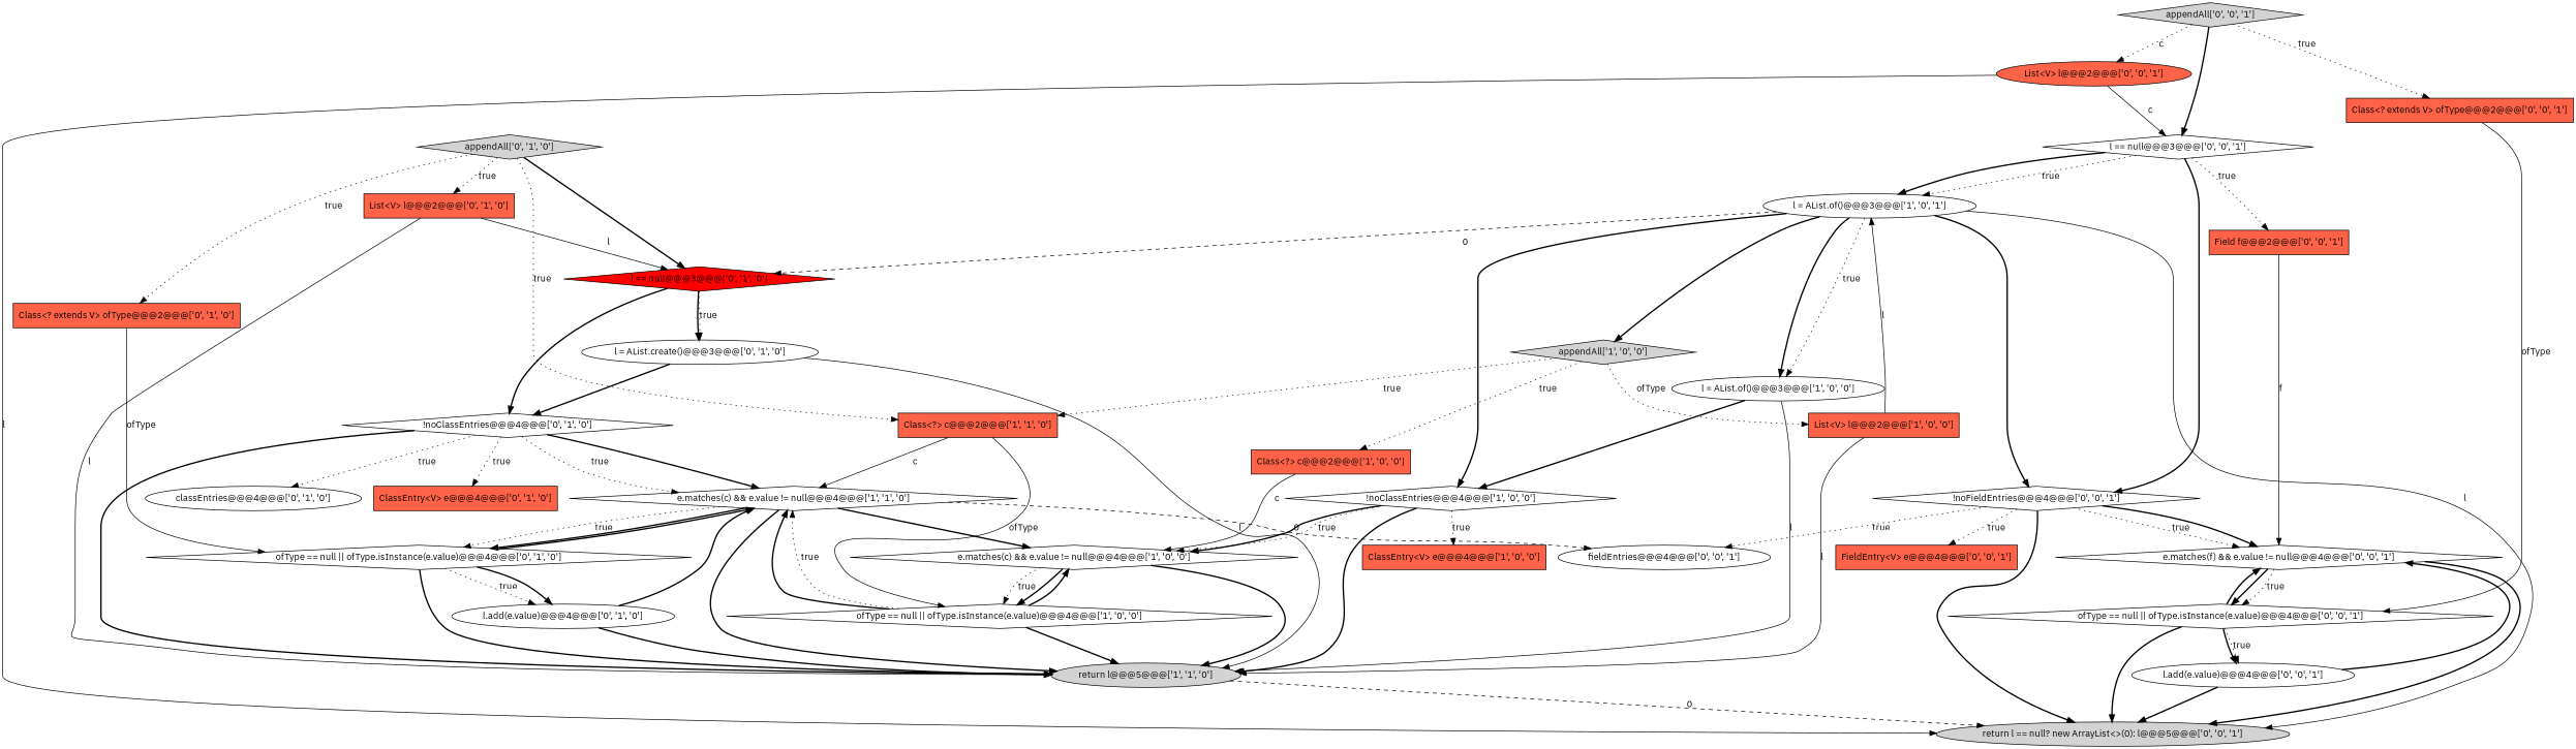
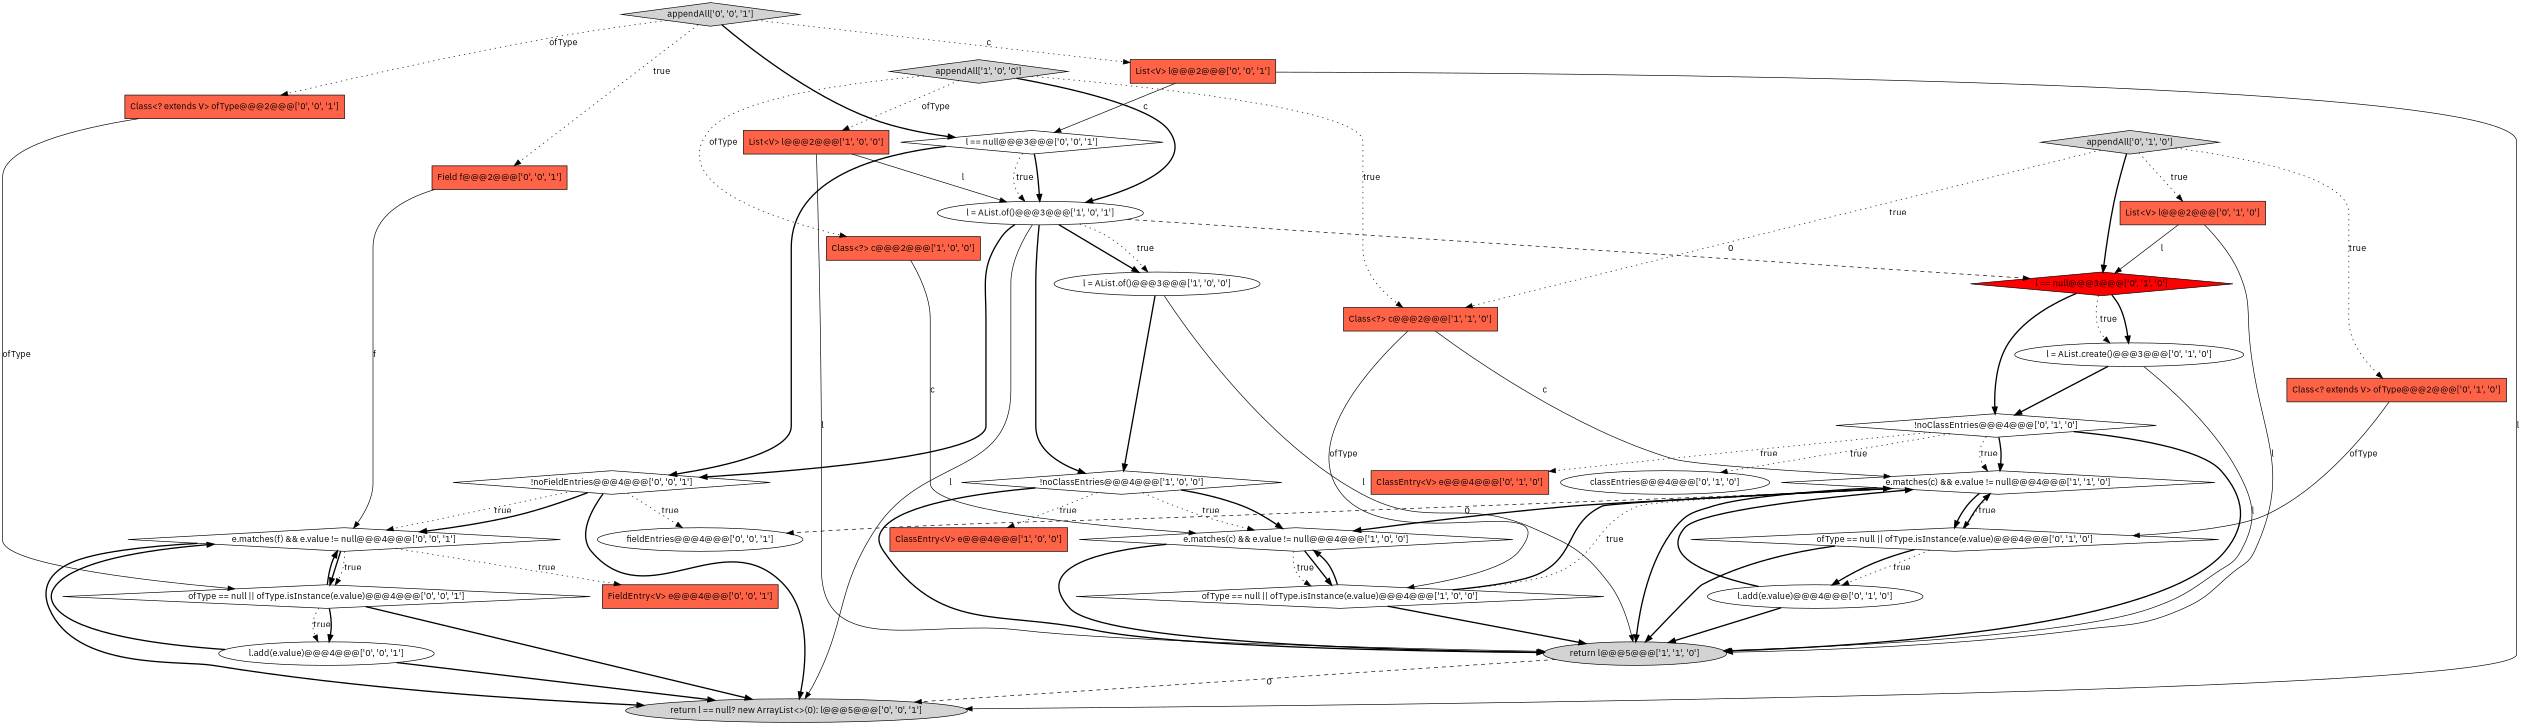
  digraph {
    fontname="IBM Plex Sans"
    node [fillcolor=white fontname="IBM Plex Sans" shape=diamond style=filled]
    edge [fontname="IBM Plex Sans" style=bold]
    n1 [fillcolor=lightgray label="return l == null? new ArrayList<>(0): l@@@5@@@['0', '0', '1']" shape=ellipse]
    n2 [fillcolor=red label="l == null@@@3@@@['0', '1', '0']"]
    n3 [label="l = AList.create()@@@3@@@['0', '1', '0']" shape=ellipse]
    n4 [label="!noClassEntries@@@4@@@['0', '1', '0']"]
    n5 [fillcolor=lightgray label="return l@@@5@@@['1', '1', '0']" shape=ellipse]
    n6 [label="e.matches(c) && e.value != null@@@4@@@['1', '1', '0']"]
    n7 [label="classEntries@@@4@@@['0', '1', '0']" shape=ellipse]
    n8 [fillcolor=tomato label="ClassEntry<V> e@@@4@@@['0', '1', '0']" shape=box]
    n9 [label="l = AList.of()@@@3@@@['1', '0', '1']" shape=ellipse]
    n10 [label="l = AList.of()@@@3@@@['1', '0', '0']" shape=ellipse]
    n11 [label="!noClassEntries@@@4@@@['1', '0', '0']"]
    n12 [label="!noFieldEntries@@@4@@@['0', '0', '1']"]
    n13 [label="e.matches(c) && e.value != null@@@4@@@['1', '0', '0']"]
    n14 [fillcolor=tomato label="ClassEntry<V> e@@@4@@@['1', '0', '0']" shape=box]
    n15 [label="e.matches(f) && e.value != null@@@4@@@['0', '0', '1']"]
    n16 [label="fieldEntries@@@4@@@['0', '0', '1']" shape=ellipse]
    n17 [fillcolor=tomato label="FieldEntry<V> e@@@4@@@['0', '0', '1']" shape=box]
    n18 [fillcolor=tomato label="List<V> l@@@2@@@['1', '0', '0']" shape=box]
    n19 [fillcolor=lightgray label="appendAll['0', '1', '0']"]
    n20 [fillcolor=tomato label="List<V> l@@@2@@@['0', '1', '0']" shape=box]
    n21 [fillcolor=tomato label="Class<? extends V> ofType@@@2@@@['0', '1', '0']" shape=box]
    n22 [fillcolor=tomato label="Class<?> c@@@2@@@['1', '1', '0']" shape=box]
    n23 [label="ofType == null || ofType.isInstance(e.value)@@@4@@@['0', '1', '0']"]
    n24 [label="ofType == null || ofType.isInstance(e.value)@@@4@@@['1', '0', '0']"]
    n25 [label="l.add(e.value)@@@4@@@['0', '1', '0']" shape=ellipse]
    n26 [fillcolor=tomato label="Field f@@@2@@@['0', '0', '1']" shape=box]
    n27 [label="ofType == null || ofType.isInstance(e.value)@@@4@@@['0', '0', '1']"]
    n28 [fillcolor=lightgray label="appendAll['0', '0', '1']"]
    n29 [label="l == null@@@3@@@['0', '0', '1']"]
-   n30 [fillcolor=tomato label="List<V> l@@@2@@@['0', '0', '1']" shape=ellipse]
+   n30 [fillcolor=tomato label="List<V> l@@@2@@@['0', '0', '1']" shape=box]
    n31 [fillcolor=tomato label="Class<? extends V> ofType@@@2@@@['0', '0', '1']" shape=box]
    n32 [fillcolor=tomato label="Class<?> c@@@2@@@['1', '0', '0']" shape=box]
    n33 [label="l.add(e.value)@@@4@@@['0', '0', '1']" shape=ellipse]
    n34 [fillcolor=lightgray label="appendAll['1', '0', '0']"]
    n2 -> n3
    n2 -> n3 [label=true style=dotted]
    n2 -> n4
    n3 -> n4
    n3 -> n5 [label=l style=solid]
    n4 -> n5
    n4 -> n6
    n4 -> n6 [label=true style=dotted]
    n4 -> n7 [label=true style=dotted]
    n4 -> n8 [label=true style=dotted]
    n5 -> n1 [label=0 style=dashed]
    n6 -> n5
    n6 -> n13
    n6 -> n16 [label=0 style=dashed]
    n6 -> n23 [label=true style=dotted]
    n6 -> n23
    n9 -> n1 [label=l style=solid]
    n9 -> n2 [label=0 style=dashed]
    n9 -> n10
    n9 -> n10 [label=true style=dotted]
    n9 -> n11
    n9 -> n12
    n10 -> n5 [label=l style=solid]
    n10 -> n11
    n11 -> n5
    n11 -> n13
    n11 -> n13 [label=true style=dotted]
    n11 -> n14 [label=true style=dotted]
    n12 -> n1
    n12 -> n15 [label=true style=dotted]
    n12 -> n15
    n12 -> n16 [label=true style=dotted]
-   n12 -> n17 [label=true style=dotted]
+   n15 -> n17 [label=true style=dotted]
    n13 -> n5
    n13 -> n24 [label=true style=dotted]
    n13 -> n24
    n15 -> n1
    n15 -> n27
    n15 -> n27 [label=true style=dotted]
    n18 -> n5 [label=l style=solid]
    n18 -> n9 [label=l style=solid]
    n19 -> n2
    n19 -> n20 [label=true style=dotted]
    n19 -> n21 [label=true style=dotted]
    n19 -> n22 [label=true style=dotted]
    n20 -> n2 [label=l style=solid]
    n20 -> n5 [label=l style=solid]
    n21 -> n23 [label=ofType style=solid]
    n22 -> n6 [label=c style=solid]
    n22 -> n24 [label=ofType style=solid]
    n23 -> n5
    n23 -> n6
    n23 -> n25 [label=true style=dotted]
    n23 -> n25
    n24 -> n5
    n24 -> n6
    n24 -> n6 [label=true style=dotted]
    n24 -> n13
    n25 -> n5
    n25 -> n6
    n26 -> n15 [label=f style=solid]
    n27 -> n1
    n27 -> n15
    n27 -> n33 [label=true style=dotted]
    n27 -> n33
-   n29 -> n26 [label=true style=dotted]
+   n28 -> n26 [label=true style=dotted]
    n28 -> n29
    n28 -> n30 [label=c style=dotted]
-   n28 -> n31 [label=true style=dotted]
+   n28 -> n31 [label=ofType style=dotted]
    n29 -> n9
    n29 -> n9 [label=true style=dotted]
    n29 -> n12
    n30 -> n1 [label=l style=solid]
    n30 -> n29 [label=c style=solid]
    n31 -> n27 [label=ofType style=solid]
    n32 -> n13 [label=c style=solid]
    n33 -> n1
    n33 -> n15
-   n9 -> n34
+   n34 -> n9
    n34 -> n18 [label=ofType style=dotted]
    n34 -> n22 [label=true style=dotted]
-   n34 -> n32 [label=true style=dotted]
+   n34 -> n32 [label=ofType style=dotted]
  }
